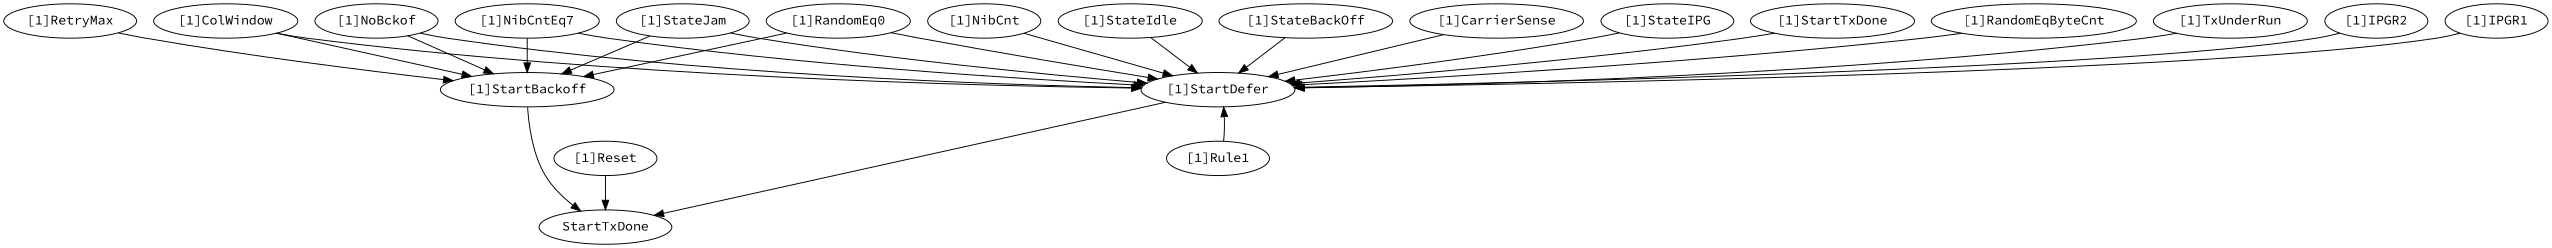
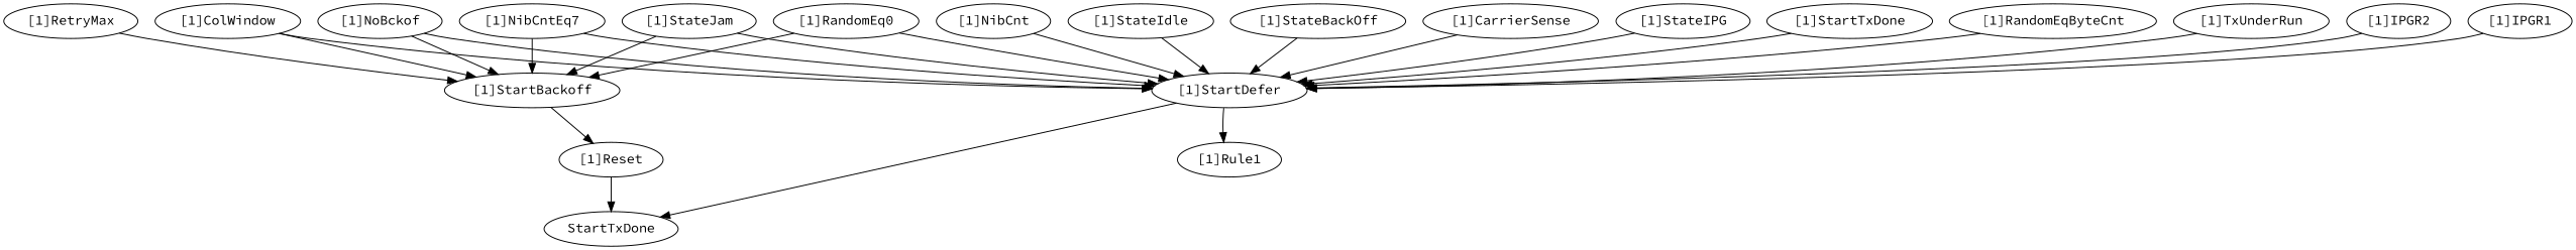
  strict digraph {
    fontname="Source Code Pro"
    node [complexity=22 fontname="Source Code Pro" importance=0.14613368929 rank=0.00664244042229]
    edge [fontname="Source Code Pro"]
    "[1]StartDefer" [complexity=1 importance=0.135255780099 rank=0.135255780099]
    n2 [complexity=0 importance=0.0240611977555 label=StartTxDone rank=0.0]
    "[1]StateBackOff" [importance=0.159316977855 rank=0.00724168081159]
    "[1]NoBckof"
    "[1]StartBackoff" [complexity=1 importance=0.0540291787669 rank=0.0540291787669]
    "[1]CarrierSense"
    "[1]StateIPG" [importance=0.172821494246 rank=0.00785552246572]
    "[1]NibCntEq7"
    "[1]StartTxDone"
    "[1]RandomEqByteCnt"
    "[1]TxUnderRun"
    "[1]IPGR2"
    "[1]IPGR1"
    "[1]NibCnt"
    "[1]Reset" [complexity=1 importance=0.0830615024576 rank=0.0830615024576]
    "[1]StateJam" [importance=0.168210490965 rank=0.00764593140748]
    "[1]StateIdle" [importance=0.168033849228 rank=0.00763790223761]
    "[1]RandomEq0"
    "[1]Rule1" [importance=0.172104793241 rank=0.00782294514734]
    "[1]ColWindow"
    "[1]RetryMax"
    "[1]StartDefer" -> n2
    "[1]StateBackOff" -> "[1]StartDefer"
    "[1]NoBckof" -> "[1]StartDefer"
    "[1]NoBckof" -> "[1]StartBackoff"
-   "[1]StartBackoff" -> n2
+   "[1]StartBackoff" -> "[1]Reset"
    "[1]CarrierSense" -> "[1]StartDefer"
    "[1]StateIPG" -> "[1]StartDefer"
    "[1]NibCntEq7" -> "[1]StartDefer"
    "[1]NibCntEq7" -> "[1]StartBackoff"
    "[1]StartTxDone" -> "[1]StartDefer"
    "[1]RandomEqByteCnt" -> "[1]StartDefer"
    "[1]TxUnderRun" -> "[1]StartDefer"
    "[1]IPGR2" -> "[1]StartDefer"
    "[1]IPGR1" -> "[1]StartDefer"
    "[1]NibCnt" -> "[1]StartDefer"
    "[1]Reset" -> n2
    "[1]StateJam" -> "[1]StartDefer"
    "[1]StateJam" -> "[1]StartBackoff"
    "[1]StateIdle" -> "[1]StartDefer"
    "[1]RandomEq0" -> "[1]StartDefer"
    "[1]RandomEq0" -> "[1]StartBackoff"
-   "[1]Rule1" -> "[1]StartDefer"
+   "[1]StartDefer" -> "[1]Rule1"
    "[1]ColWindow" -> "[1]StartDefer"
    "[1]ColWindow" -> "[1]StartBackoff"
    "[1]RetryMax" -> "[1]StartBackoff"
  }
